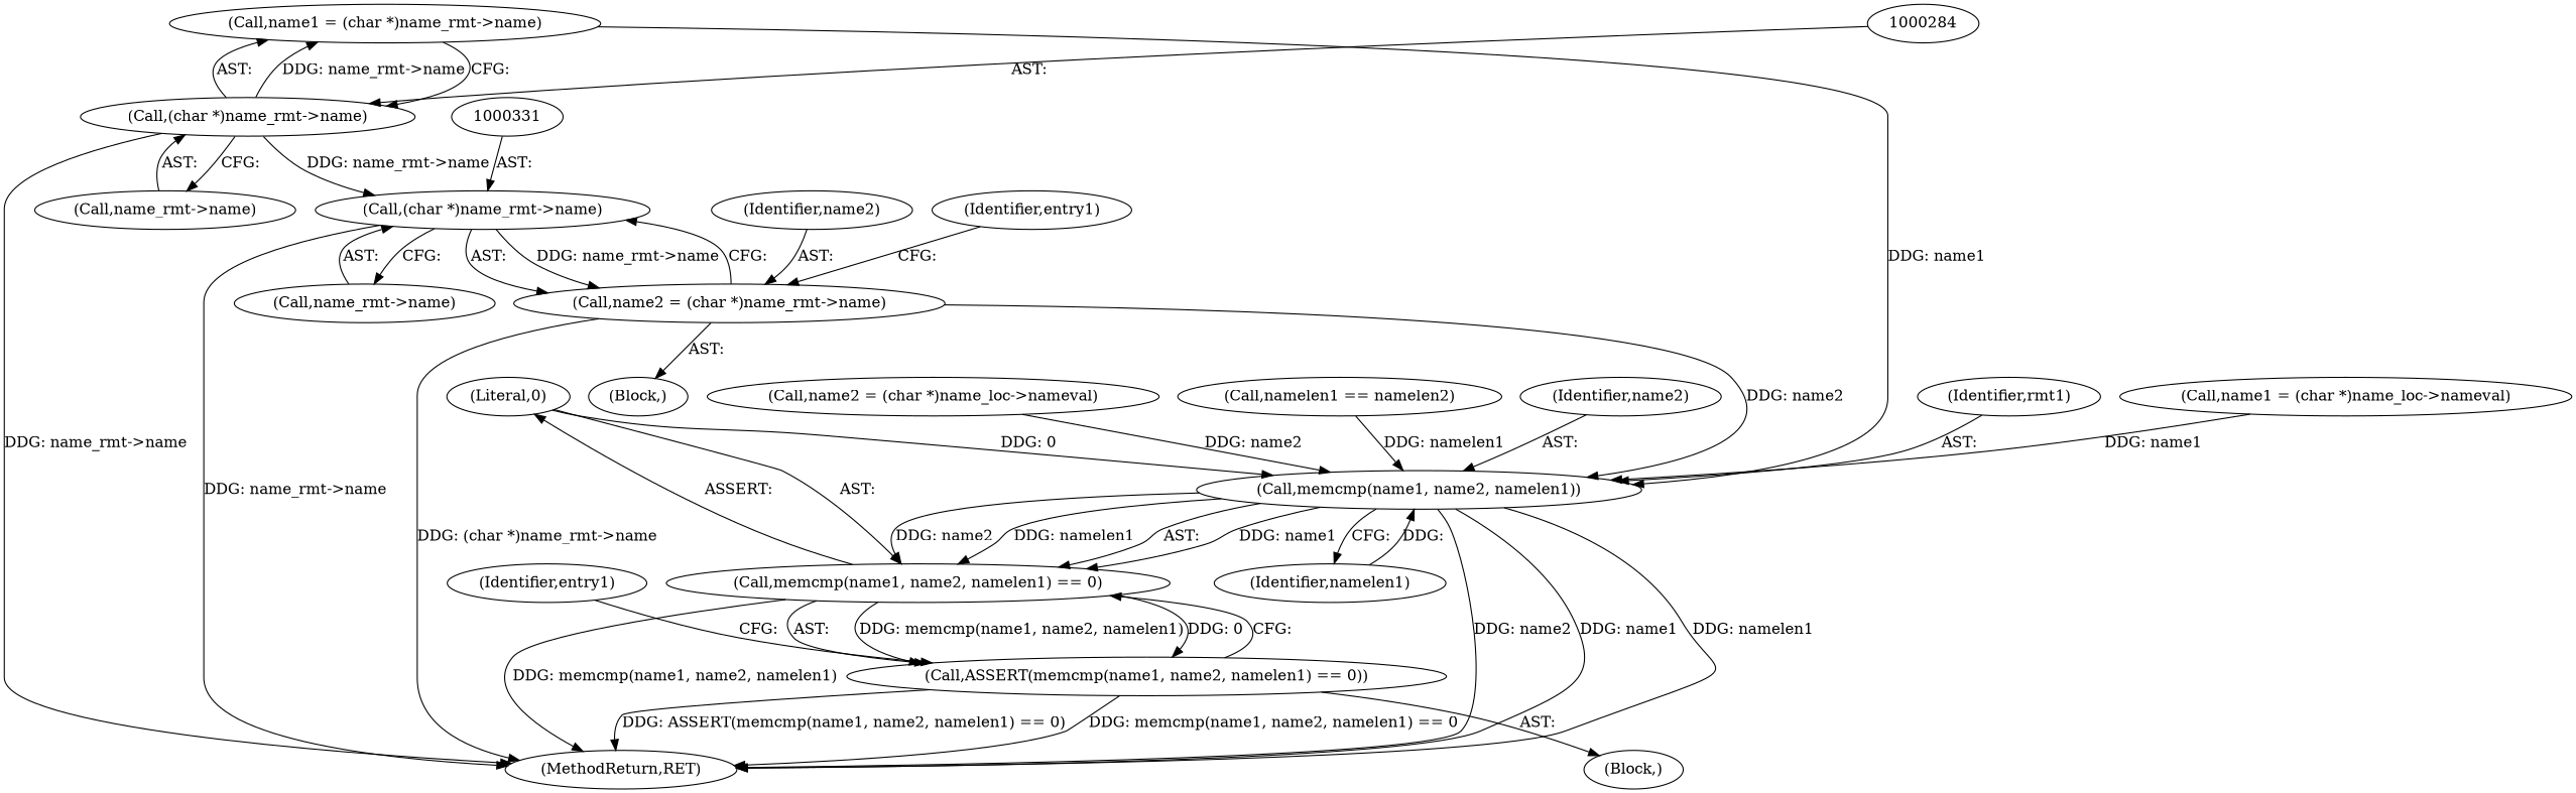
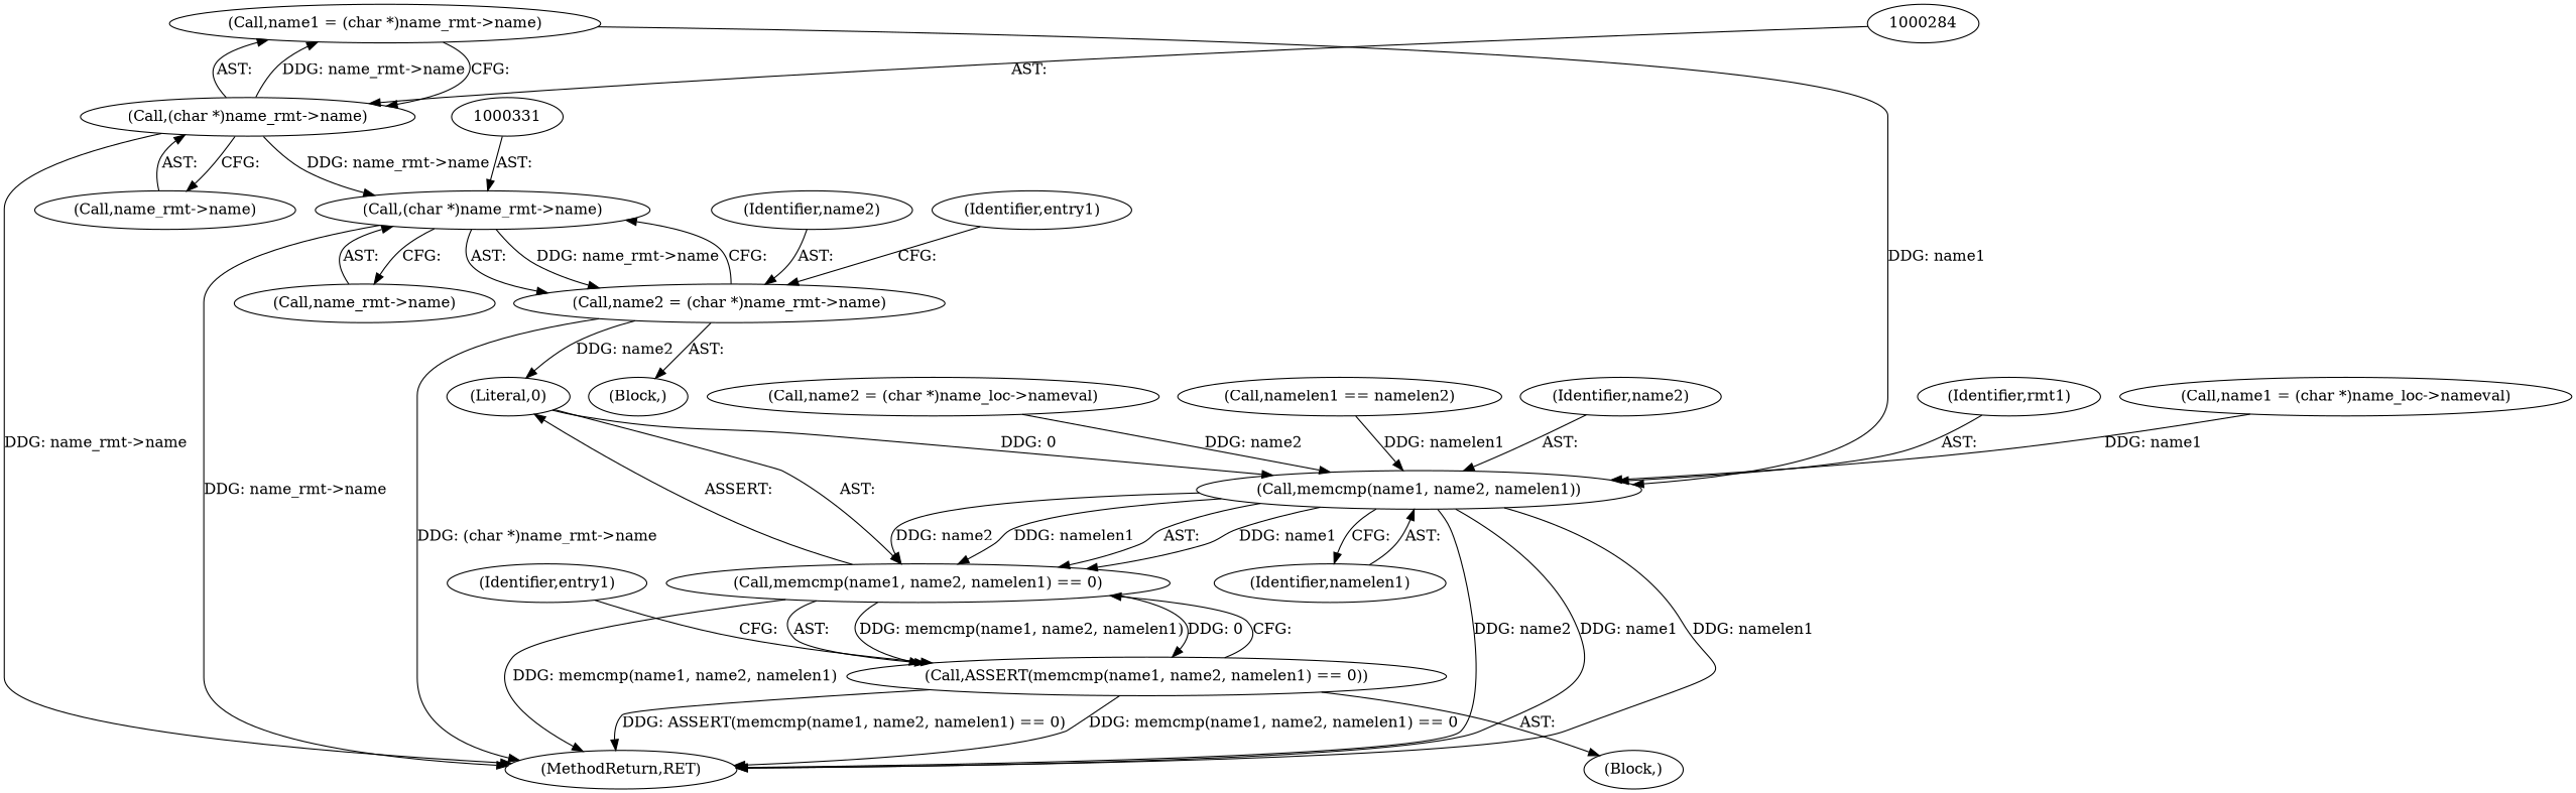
  digraph {
    n1 [label="(Call,(char *)name_rmt->name)"]
    n2 [label="(Call,name2 = (char *)name_rmt->name)"]
    n3 [label="(MethodReturn,RET)"]
    n4 [label="(Call,name_rmt->name)"]
    n5 [label="(Call,memcmp(name1, name2, namelen1))"]
    n6 [label="(Block,)"]
    n7 [label="(Call,(char *)name_rmt->name)"]
    n8 [label="(Call,name1 = (char *)name_rmt->name)"]
    n9 [label="(Call,name_rmt->name)"]
    n10 [label="(Call,memcmp(name1, name2, namelen1) == 0)"]
    n11 [label="(Identifier,namelen1)"]
    n12 [label="(Call,ASSERT(memcmp(name1, name2, namelen1) == 0))"]
    n13 [label="(Literal,0)"]
    n14 [label="(Block,)"]
    n15 [label="(Identifier,rmt1)"]
    n16 [label="(Identifier,entry1)"]
    n17 [label="(Identifier,name2)"]
    n18 [label="(Call,name1 = (char *)name_loc->nameval)"]
    n19 [label="(Call,name2 = (char *)name_loc->nameval)"]
    n20 [label="(Identifier,entry1)"]
    n21 [label="(Call,namelen1 == namelen2)"]
    n22 [label="(Identifier,name2)"]
    1000331
    1000284
    n1 -> n2 [label="AST: "]
    n1 -> n2 [label="DDG: name_rmt->name"]
    n1 -> n3 [label="DDG: name_rmt->name"]
    n1 -> n4 [label="CFG: "]
    n2 -> n1 [label="CFG: "]
    n2 -> n3 [label="DDG: (char *)name_rmt->name"]
-   n2 -> n5 [label="DDG: name2"]
+   n2 -> n13 [label="DDG: name2"]
    n2 -> n6 [label="AST: "]
    n4 -> n1 [label="AST: "]
    n5 -> n3 [label="DDG: name2"]
    n5 -> n3 [label="DDG: name1"]
    n5 -> n3 [label="DDG: namelen1"]
    n5 -> n10 [label="AST: "]
    n5 -> n10 [label="DDG: name1"]
    n5 -> n10 [label="DDG: name2"]
    n5 -> n10 [label="DDG: namelen1"]
    n5 -> n11 [label="CFG: "]
    n7 -> n1 [label="DDG: name_rmt->name"]
    n7 -> n3 [label="DDG: name_rmt->name"]
    n7 -> n8 [label="AST: "]
    n7 -> n8 [label="DDG: name_rmt->name"]
    n7 -> n9 [label="CFG: "]
    n8 -> n5 [label="DDG: name1"]
    n8 -> n7 [label="CFG: "]
    n9 -> n7 [label="AST: "]
    n10 -> n3 [label="DDG: memcmp(name1, name2, namelen1)"]
    n10 -> n12 [label="AST: "]
    n10 -> n12 [label="DDG: memcmp(name1, name2, namelen1)"]
    n10 -> n12 [label="DDG: 0"]
    n10 -> n13 [label="ASSERT: "]
-   n11 -> n5 [label="DDG: "]
+   n11 -> n5 [label="AST: "]
    n12 -> n3 [label="DDG: ASSERT(memcmp(name1, name2, namelen1) == 0)"]
    n12 -> n3 [label="DDG: memcmp(name1, name2, namelen1) == 0"]
    n12 -> n10 [label="CFG: "]
    n12 -> n14 [label="AST: "]
    n13 -> n5 [label="DDG: 0"]
    n13 -> n10 [label="AST: "]
    n15 -> n5 [label="AST: "]
    n16 -> n2 [label="CFG: "]
    n17 -> n2 [label="AST: "]
    n18 -> n5 [label="DDG: name1"]
    n19 -> n5 [label="DDG: name2"]
    n20 -> n12 [label="CFG: "]
    n21 -> n5 [label="DDG: namelen1"]
    n22 -> n5 [label="AST: "]
    1000331 -> n1 [label="AST: "]
    1000284 -> n7 [label="AST: "]
  }
